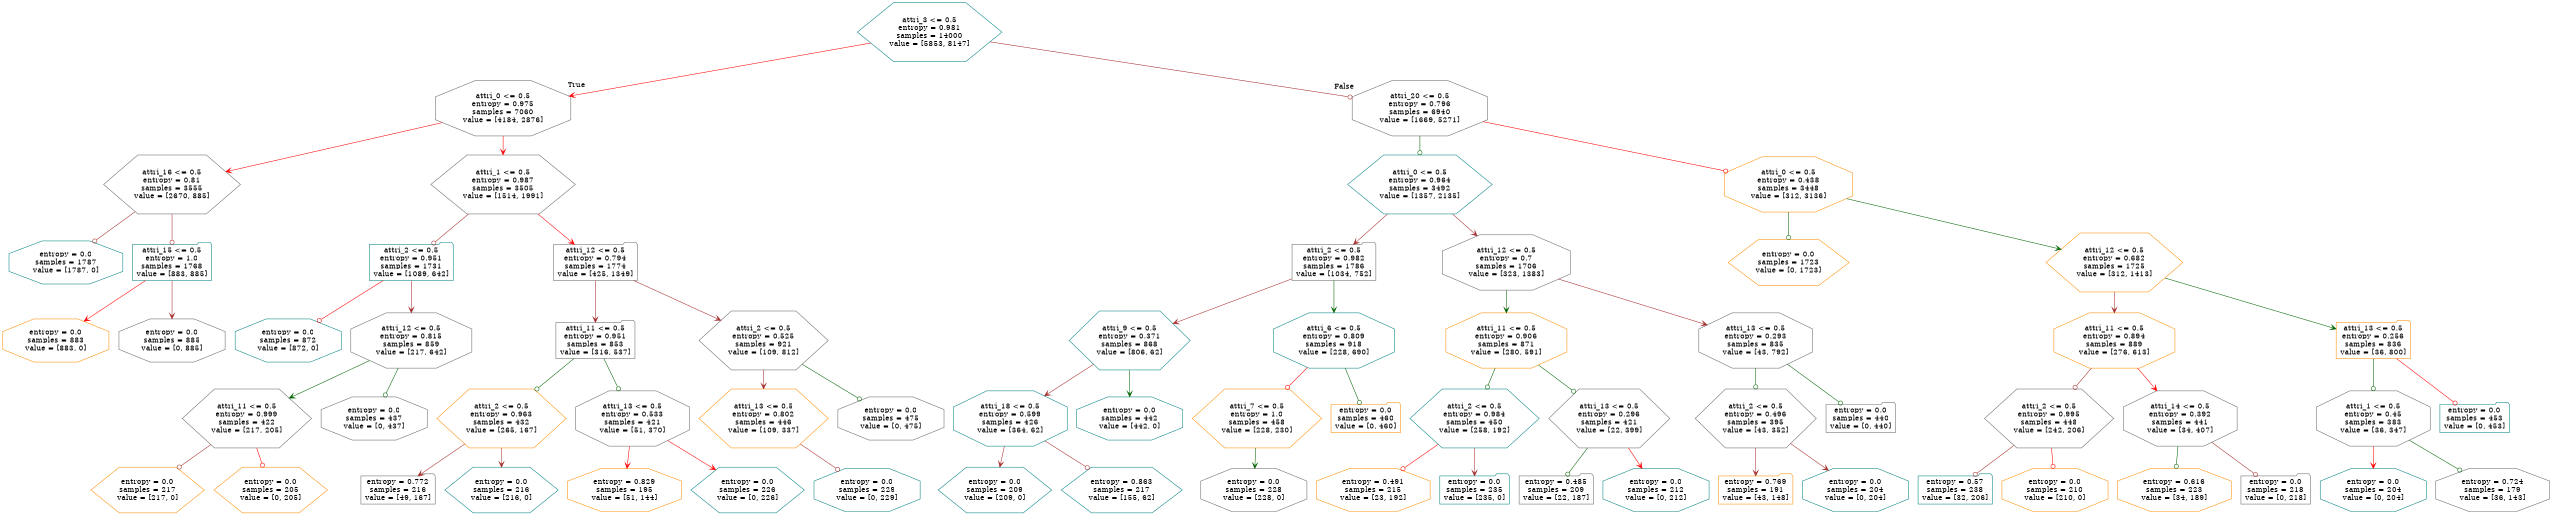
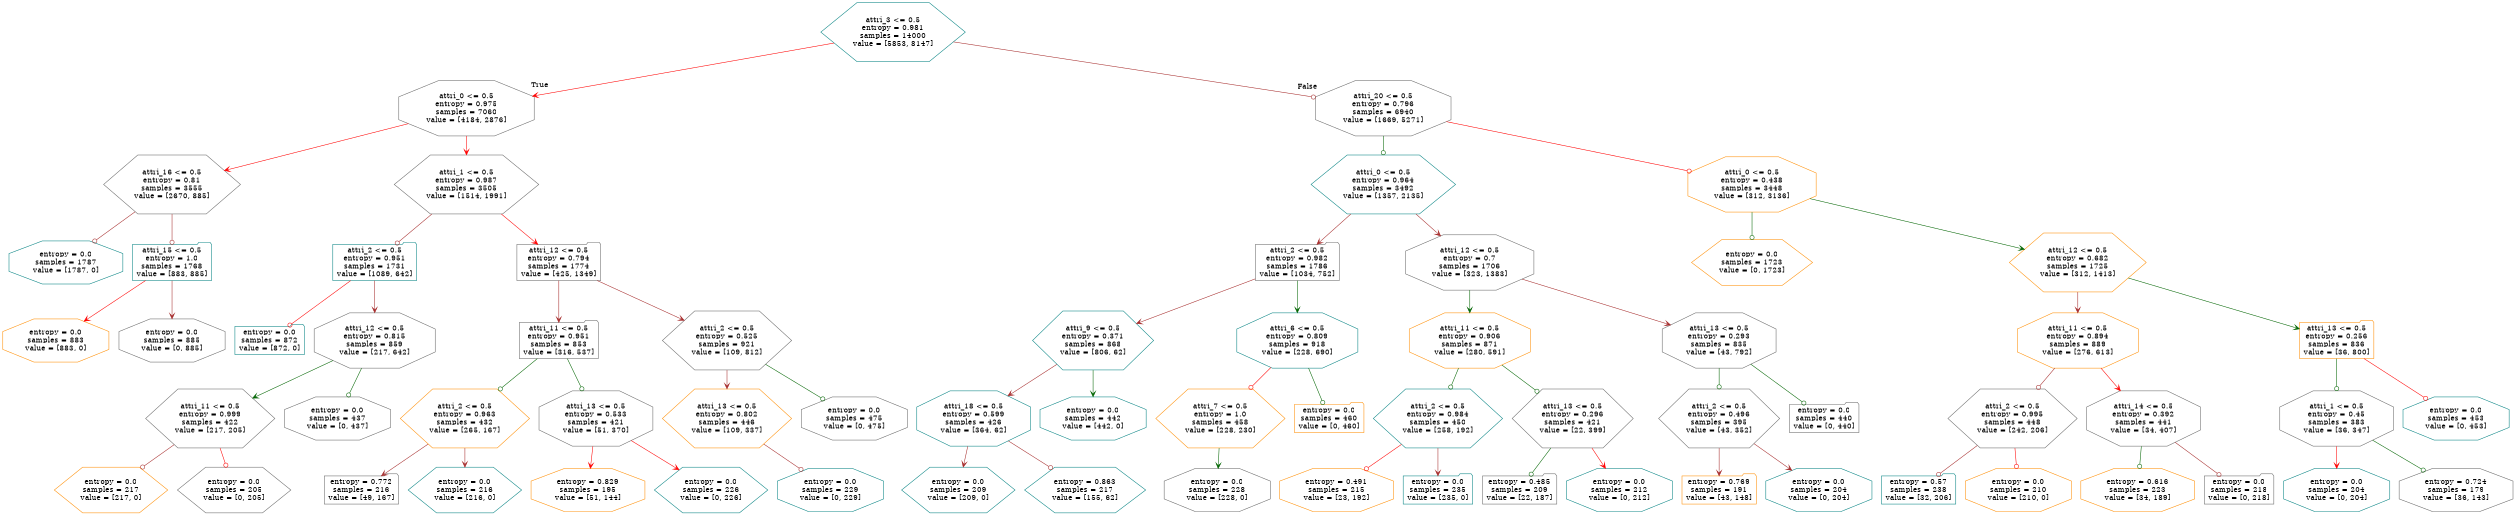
  digraph {
    node [color=gray40 shape=octagon]
    edge [arrowhead=vee color=brown]
    n1 [color=teal label="attri_3 <= 0.5\nentropy = 0.981\nsamples = 14000\nvalue = [5853, 8147]" shape=hexagon]
    n2 [label="attri_0 <= 0.5\nentropy = 0.975\nsamples = 7060\nvalue = [4184, 2876]"]
    n3 [label="attri_20 <= 0.5\nentropy = 0.796\nsamples = 6940\nvalue = [1669, 5271]"]
    n4 [label="attri_16 <= 0.5\nentropy = 0.81\nsamples = 3555\nvalue = [2670, 885]" shape=hexagon]
    n5 [label="attri_1 <= 0.5\nentropy = 0.987\nsamples = 3505\nvalue = [1514, 1991]" shape=hexagon]
    n6 [color=teal label="attri_0 <= 0.5\nentropy = 0.964\nsamples = 3492\nvalue = [1357, 2135]" shape=hexagon]
    n7 [color=darkorange label="attri_0 <= 0.5\nentropy = 0.438\nsamples = 3448\nvalue = [312, 3136]"]
    n8 [color=teal label="entropy = 0.0\nsamples = 1787\nvalue = [1787, 0]"]
    n9 [color=teal label="attri_15 <= 0.5\nentropy = 1.0\nsamples = 1768\nvalue = [883, 885]" shape=folder]
    n10 [color=teal label="attri_2 <= 0.5\nentropy = 0.951\nsamples = 1731\nvalue = [1089, 642]" shape=folder]
    n11 [label="attri_12 <= 0.5\nentropy = 0.794\nsamples = 1774\nvalue = [425, 1349]" shape=folder]
    n12 [color=darkorange label="entropy = 0.0\nsamples = 883\nvalue = [883, 0]"]
    n13 [label="entropy = 0.0\nsamples = 885\nvalue = [0, 885]"]
-   n14 [color=teal label="entropy = 0.0\nsamples = 872\nvalue = [872, 0]"]
+   n14 [color=teal label="entropy = 0.0\nsamples = 872\nvalue = [872, 0]" shape=folder]
    n15 [label="attri_12 <= 0.5\nentropy = 0.815\nsamples = 859\nvalue = [217, 642]"]
    n16 [label="attri_11 <= 0.5\nentropy = 0.951\nsamples = 853\nvalue = [316, 537]" shape=folder]
    n17 [label="attri_2 <= 0.5\nentropy = 0.525\nsamples = 921\nvalue = [109, 812]" shape=hexagon]
    n18 [label="attri_11 <= 0.5\nentropy = 0.999\nsamples = 422\nvalue = [217, 205]" shape=hexagon]
    n19 [label="entropy = 0.0\nsamples = 437\nvalue = [0, 437]"]
    n20 [color=darkorange label="entropy = 0.0\nsamples = 217\nvalue = [217, 0]" shape=hexagon]
-   n21 [color=darkorange label="entropy = 0.0\nsamples = 205\nvalue = [0, 205]" shape=hexagon]
+   n21 [label="entropy = 0.0\nsamples = 205\nvalue = [0, 205]" shape=hexagon]
    n22 [color=darkorange label="attri_2 <= 0.5\nentropy = 0.963\nsamples = 432\nvalue = [265, 167]" shape=hexagon]
    n23 [label="attri_13 <= 0.5\nentropy = 0.533\nsamples = 421\nvalue = [51, 370]"]
    n24 [color=darkorange label="attri_13 <= 0.5\nentropy = 0.802\nsamples = 446\nvalue = [109, 337]" shape=hexagon]
    n25 [label="entropy = 0.0\nsamples = 475\nvalue = [0, 475]"]
    n26 [label="entropy = 0.772\nsamples = 216\nvalue = [49, 167]" shape=folder]
    n27 [color=teal label="entropy = 0.0\nsamples = 216\nvalue = [216, 0]" shape=hexagon]
    n28 [color=darkorange label="entropy = 0.829\nsamples = 195\nvalue = [51, 144]"]
    n29 [color=teal label="entropy = 0.0\nsamples = 226\nvalue = [0, 226]" shape=hexagon]
    n30 [color=teal label="entropy = 0.0\nsamples = 229\nvalue = [0, 229]"]
    n31 [label="attri_2 <= 0.5\nentropy = 0.982\nsamples = 1786\nvalue = [1034, 752]" shape=folder]
    n32 [label="attri_12 <= 0.5\nentropy = 0.7\nsamples = 1706\nvalue = [323, 1383]"]
    n33 [color=darkorange label="entropy = 0.0\nsamples = 1723\nvalue = [0, 1723]" shape=hexagon]
    n34 [color=darkorange label="attri_12 <= 0.5\nentropy = 0.682\nsamples = 1725\nvalue = [312, 1413]" shape=hexagon]
    n35 [color=teal label="attri_9 <= 0.5\nentropy = 0.371\nsamples = 868\nvalue = [806, 62]" shape=hexagon]
    n36 [color=teal label="attri_6 <= 0.5\nentropy = 0.809\nsamples = 918\nvalue = [228, 690]"]
    n37 [color=darkorange label="attri_11 <= 0.5\nentropy = 0.906\nsamples = 871\nvalue = [280, 591]"]
    n38 [label="attri_13 <= 0.5\nentropy = 0.293\nsamples = 835\nvalue = [43, 792]"]
    n39 [color=teal label="attri_18 <= 0.5\nentropy = 0.599\nsamples = 426\nvalue = [364, 62]"]
    n40 [color=teal label="entropy = 0.0\nsamples = 442\nvalue = [442, 0]"]
    n41 [color=darkorange label="attri_7 <= 0.5\nentropy = 1.0\nsamples = 458\nvalue = [228, 230]" shape=hexagon]
    n42 [color=darkorange label="entropy = 0.0\nsamples = 460\nvalue = [0, 460]" shape=folder]
    n43 [color=teal label="entropy = 0.0\nsamples = 209\nvalue = [209, 0]" shape=hexagon]
    n44 [color=teal label="entropy = 0.863\nsamples = 217\nvalue = [155, 62]" shape=hexagon]
    n45 [label="entropy = 0.0\nsamples = 228\nvalue = [228, 0]"]
    n46 [color=teal label="attri_2 <= 0.5\nentropy = 0.984\nsamples = 450\nvalue = [258, 192]" shape=hexagon]
    n47 [label="attri_13 <= 0.5\nentropy = 0.296\nsamples = 421\nvalue = [22, 399]" shape=hexagon]
    n48 [label="attri_2 <= 0.5\nentropy = 0.496\nsamples = 395\nvalue = [43, 352]" shape=hexagon]
    n49 [label="entropy = 0.0\nsamples = 440\nvalue = [0, 440]" shape=folder]
    n50 [color=darkorange label="entropy = 0.491\nsamples = 215\nvalue = [23, 192]"]
    n51 [color=teal label="entropy = 0.0\nsamples = 235\nvalue = [235, 0]" shape=folder]
    n52 [label="entropy = 0.485\nsamples = 209\nvalue = [22, 187]" shape=folder]
    n53 [color=teal label="entropy = 0.0\nsamples = 212\nvalue = [0, 212]"]
    n54 [color=darkorange label="entropy = 0.769\nsamples = 191\nvalue = [43, 148]" shape=folder]
    n55 [color=teal label="entropy = 0.0\nsamples = 204\nvalue = [0, 204]"]
    n56 [color=darkorange label="attri_11 <= 0.5\nentropy = 0.894\nsamples = 889\nvalue = [276, 613]"]
    n57 [color=darkorange label="attri_13 <= 0.5\nentropy = 0.256\nsamples = 836\nvalue = [36, 800]" shape=folder]
    n58 [label="attri_2 <= 0.5\nentropy = 0.995\nsamples = 448\nvalue = [242, 206]" shape=hexagon]
    n59 [label="attri_14 <= 0.5\nentropy = 0.392\nsamples = 441\nvalue = [34, 407]"]
    n60 [label="attri_1 <= 0.5\nentropy = 0.45\nsamples = 383\nvalue = [36, 347]"]
-   n61 [color=teal label="entropy = 0.0\nsamples = 453\nvalue = [0, 453]" shape=folder]
+   n61 [color=teal label="entropy = 0.0\nsamples = 453\nvalue = [0, 453]"]
    n62 [color=teal label="entropy = 0.57\nsamples = 238\nvalue = [32, 206]" shape=folder]
    n63 [color=darkorange label="entropy = 0.0\nsamples = 210\nvalue = [210, 0]"]
    n64 [color=darkorange label="entropy = 0.616\nsamples = 223\nvalue = [34, 189]"]
    n65 [label="entropy = 0.0\nsamples = 218\nvalue = [0, 218]" shape=folder]
    n66 [color=teal label="entropy = 0.0\nsamples = 204\nvalue = [0, 204]"]
    n67 [label="entropy = 0.724\nsamples = 179\nvalue = [36, 143]"]
    n1 -> n2 [color=red headlabel=True labelangle=45 labeldistance=2.5]
    n1 -> n3 [arrowhead=odot headlabel=False labelangle=-45 labeldistance=2.5]
    n2 -> n4 [color=red]
    n2 -> n5 [color=red]
    n3 -> n6 [arrowhead=odot color=darkgreen]
    n3 -> n7 [arrowhead=odot color=red]
    n4 -> n8 [arrowhead=odot]
    n4 -> n9 [arrowhead=odot]
    n5 -> n10 [arrowhead=odot]
    n5 -> n11 [color=red]
    n6 -> n31
    n6 -> n32
    n7 -> n33 [arrowhead=odot color=darkgreen]
    n7 -> n34 [color=darkgreen]
    n9 -> n12 [color=red]
    n9 -> n13
    n10 -> n14 [arrowhead=odot color=red]
    n10 -> n15
    n11 -> n16
    n11 -> n17
    n15 -> n18 [color=darkgreen]
    n15 -> n19 [arrowhead=odot color=darkgreen]
    n16 -> n22 [arrowhead=odot color=darkgreen]
    n16 -> n23 [arrowhead=odot color=darkgreen]
    n17 -> n24
    n17 -> n25 [arrowhead=odot color=darkgreen]
    n18 -> n20 [arrowhead=odot]
    n18 -> n21 [arrowhead=odot color=red]
    n22 -> n26
    n22 -> n27
    n23 -> n28 [color=red]
    n23 -> n29 [color=red]
    n24 -> n30 [arrowhead=odot]
    n31 -> n35
    n31 -> n36 [color=darkgreen]
    n32 -> n37 [color=darkgreen]
    n32 -> n38
    n34 -> n56
    n34 -> n57 [color=darkgreen]
    n35 -> n39
    n35 -> n40 [color=darkgreen]
    n36 -> n41 [arrowhead=odot color=red]
    n36 -> n42 [arrowhead=odot color=darkgreen]
    n37 -> n46 [arrowhead=odot color=darkgreen]
    n37 -> n47 [arrowhead=odot color=darkgreen]
    n38 -> n48 [arrowhead=odot color=darkgreen]
    n38 -> n49 [arrowhead=odot color=darkgreen]
    n39 -> n43
    n39 -> n44 [arrowhead=odot]
    n41 -> n45 [color=darkgreen]
    n46 -> n50 [arrowhead=odot color=red]
    n46 -> n51
    n47 -> n52 [arrowhead=odot color=darkgreen]
    n47 -> n53 [color=red]
    n48 -> n54
    n48 -> n55
    n56 -> n58 [arrowhead=odot]
    n56 -> n59 [color=red]
    n57 -> n60 [arrowhead=odot color=darkgreen]
    n57 -> n61 [arrowhead=odot color=red]
    n58 -> n62 [arrowhead=odot]
    n58 -> n63 [arrowhead=odot color=red]
    n59 -> n64 [arrowhead=odot color=darkgreen]
    n59 -> n65 [arrowhead=odot]
    n60 -> n66 [color=red]
    n60 -> n67 [arrowhead=odot color=darkgreen]
  }
